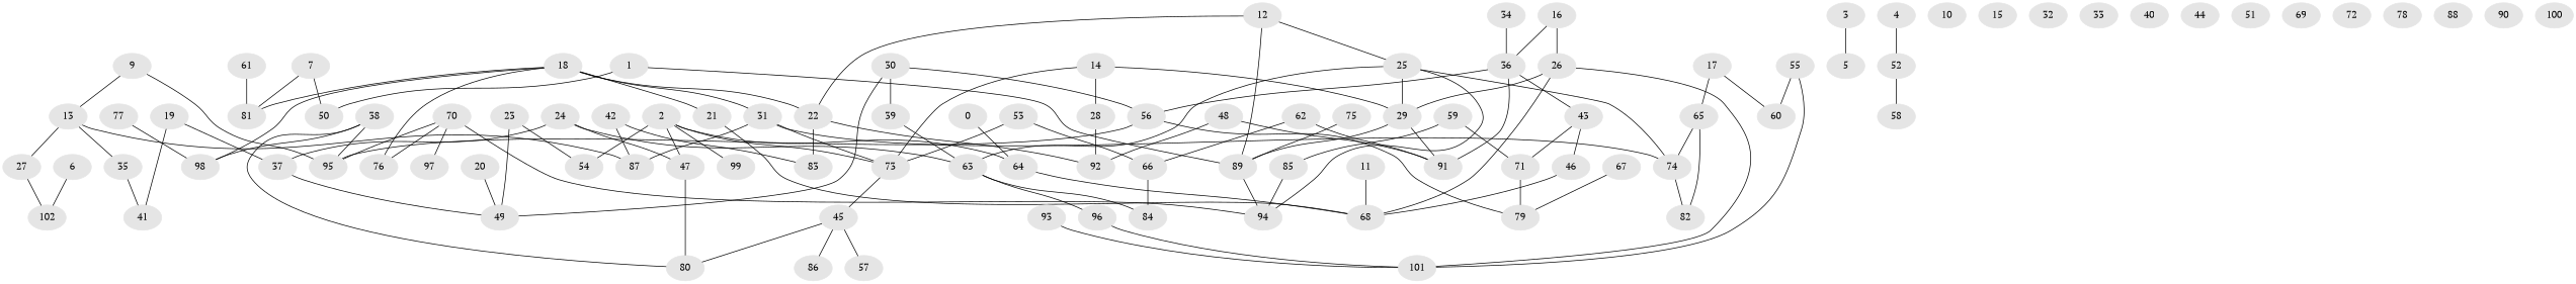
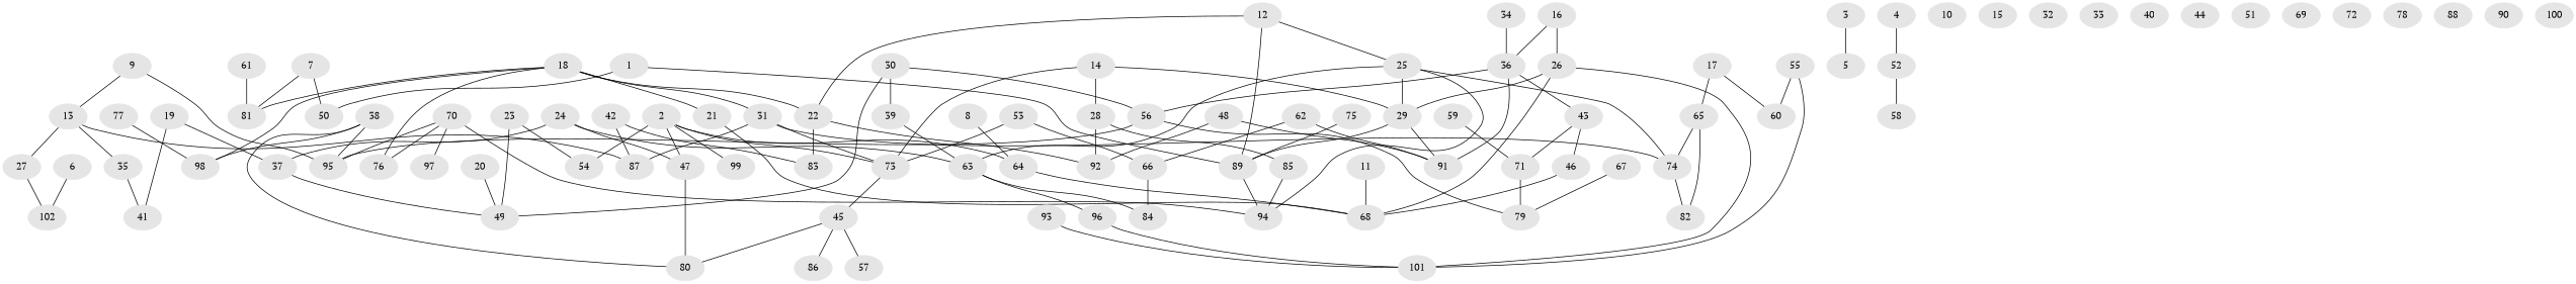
  graph {
    fontname="PT Serif"
    node [color=gray90 fontname="PT Serif" style=filled]
    edge [fontname="PT Serif"]
    1
    50
    89
    94
    2
    47
    54
    64
    73
    99
    80
    68
    45
    3
    5
    4
    52
    58
    6
    102
    7
    81
-   8 [label=0]
+   8
    9
    13
    95
    27
    35
    87
    10
    11
    12
    22
    25
    83
    92
    29
    63
    74
    41
    14
    28
    91
    15
    16
    26
    36
    101
    56
    43
    17
    60
    65
    82
    18
    21
    31
    76
    98
    19
    37
    49
    20
    57
    86
    23
    24
    96
    84
    30
    39
    79
    32
    33
    34
    46
    71
    38
    40
    42
    44
    48
    51
    53
    66
    55
    59
    85
    61
    62
    67
    69
    70
    97
    72
    75
    77
    78
    88
    90
    93
    100
    1 -- 50
    1 -- 89
    89 -- 94
    2 -- 47
    2 -- 54
    2 -- 64
    2 -- 73
    2 -- 99
    47 -- 80
    64 -- 68
    73 -- 45
    45 -- 80
    45 -- 57
    45 -- 86
    3 -- 5
    4 -- 52
    52 -- 58
    6 -- 102
    7 -- 50
    7 -- 81
    8 -- 64
    9 -- 13
    9 -- 95
    13 -- 27
    13 -- 35
    13 -- 87
    27 -- 102
    35 -- 41
    11 -- 68
    12 -- 89
    12 -- 22
    12 -- 25
    22 -- 83
    22 -- 92
    25 -- 94
    25 -- 29
    25 -- 63
    25 -- 74
    29 -- 89
    29 -- 91
    63 -- 96
    63 -- 84
    74 -- 82
    14 -- 73
    14 -- 29
    14 -- 28
    28 -- 92
    16 -- 26
    16 -- 36
    26 -- 68
    26 -- 29
    26 -- 101
    36 -- 91
    36 -- 56
    36 -- 43
    56 -- 95
    56 -- 79
    43 -- 46
    43 -- 71
    17 -- 60
    17 -- 65
    65 -- 74
    65 -- 82
    18 -- 81
    18 -- 22
    18 -- 21
    18 -- 31
    18 -- 76
    18 -- 98
    21 -- 68
    31 -- 73
    31 -- 87
    31 -- 74
    19 -- 41
    19 -- 37
    37 -- 49
    20 -- 49
    23 -- 54
    23 -- 49
    24 -- 47
    24 -- 63
    24 -- 37
    96 -- 101
    30 -- 56
    30 -- 49
    30 -- 39
    39 -- 63
    34 -- 36
    46 -- 68
    71 -- 79
    38 -- 80
    38 -- 95
    38 -- 98
    42 -- 87
    42 -- 83
    48 -- 92
    48 -- 91
    53 -- 73
    53 -- 66
    66 -- 84
    55 -- 101
    55 -- 60
    59 -- 71
-   59 -- 85
+   28 -- 85
    85 -- 94
    61 -- 81
    62 -- 91
    62 -- 66
    67 -- 79
    70 -- 94
    70 -- 95
    70 -- 76
    70 -- 97
    75 -- 89
    77 -- 98
    93 -- 101
  }
